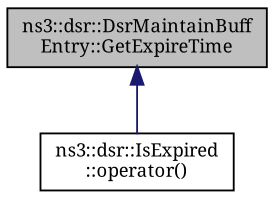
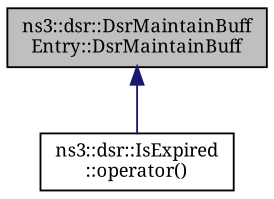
  digraph {
    rankdir=TB
    fontname="Noto Serif"
    node [color=black fontname="Noto Serif" fontsize=10 shape=record style=filled]
-   n1 [fillcolor=grey75 fontcolor=black height=0.2 label="ns3::dsr::DsrMaintainBuff\lEntry::GetExpireTime" width=0.4]
+   n1 [fillcolor=grey75 fontcolor=black height=0.2 label="ns3::dsr::DsrMaintainBuff\lEntry::DsrMaintainBuff" width=0.4]
    n2 [fillcolor=white height=0.2 label="ns3::dsr::IsExpired\l::operator()" width=0.4]
    n1 -> n2 [color=midnightblue dir=back fontname="Noto Serif" fontsize=10 labelfontname=Helvetica labelfontsize=10 style=solid]
  }
